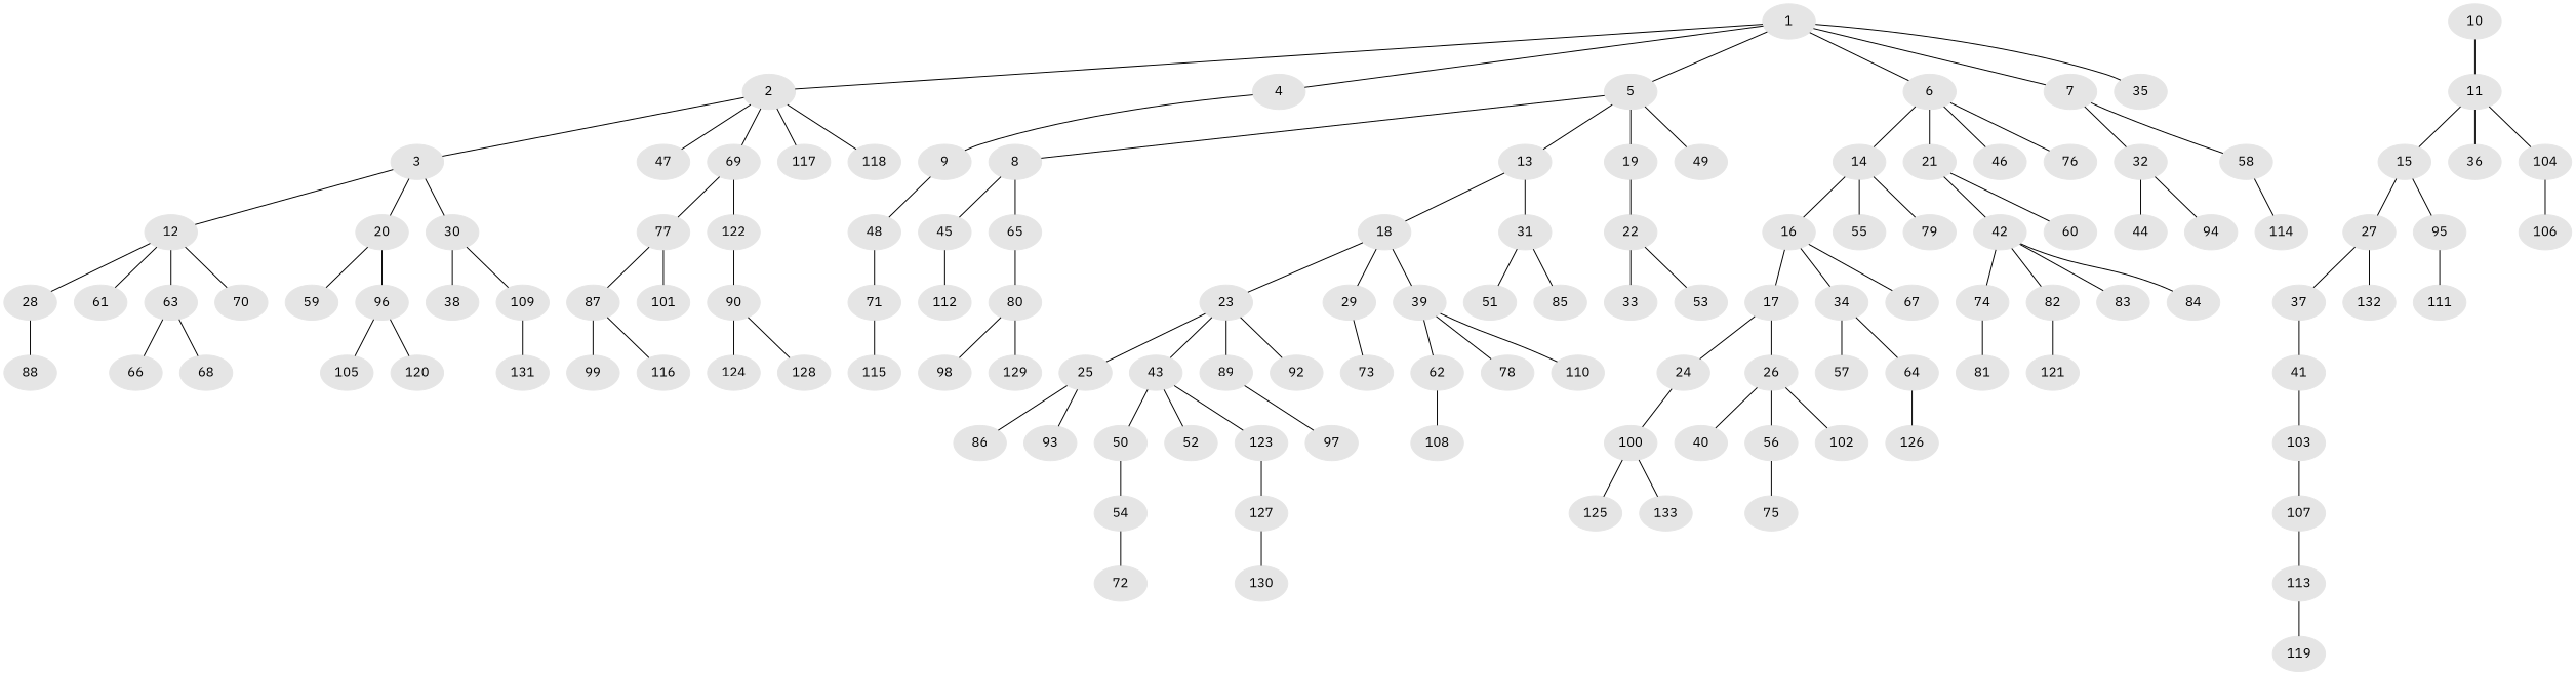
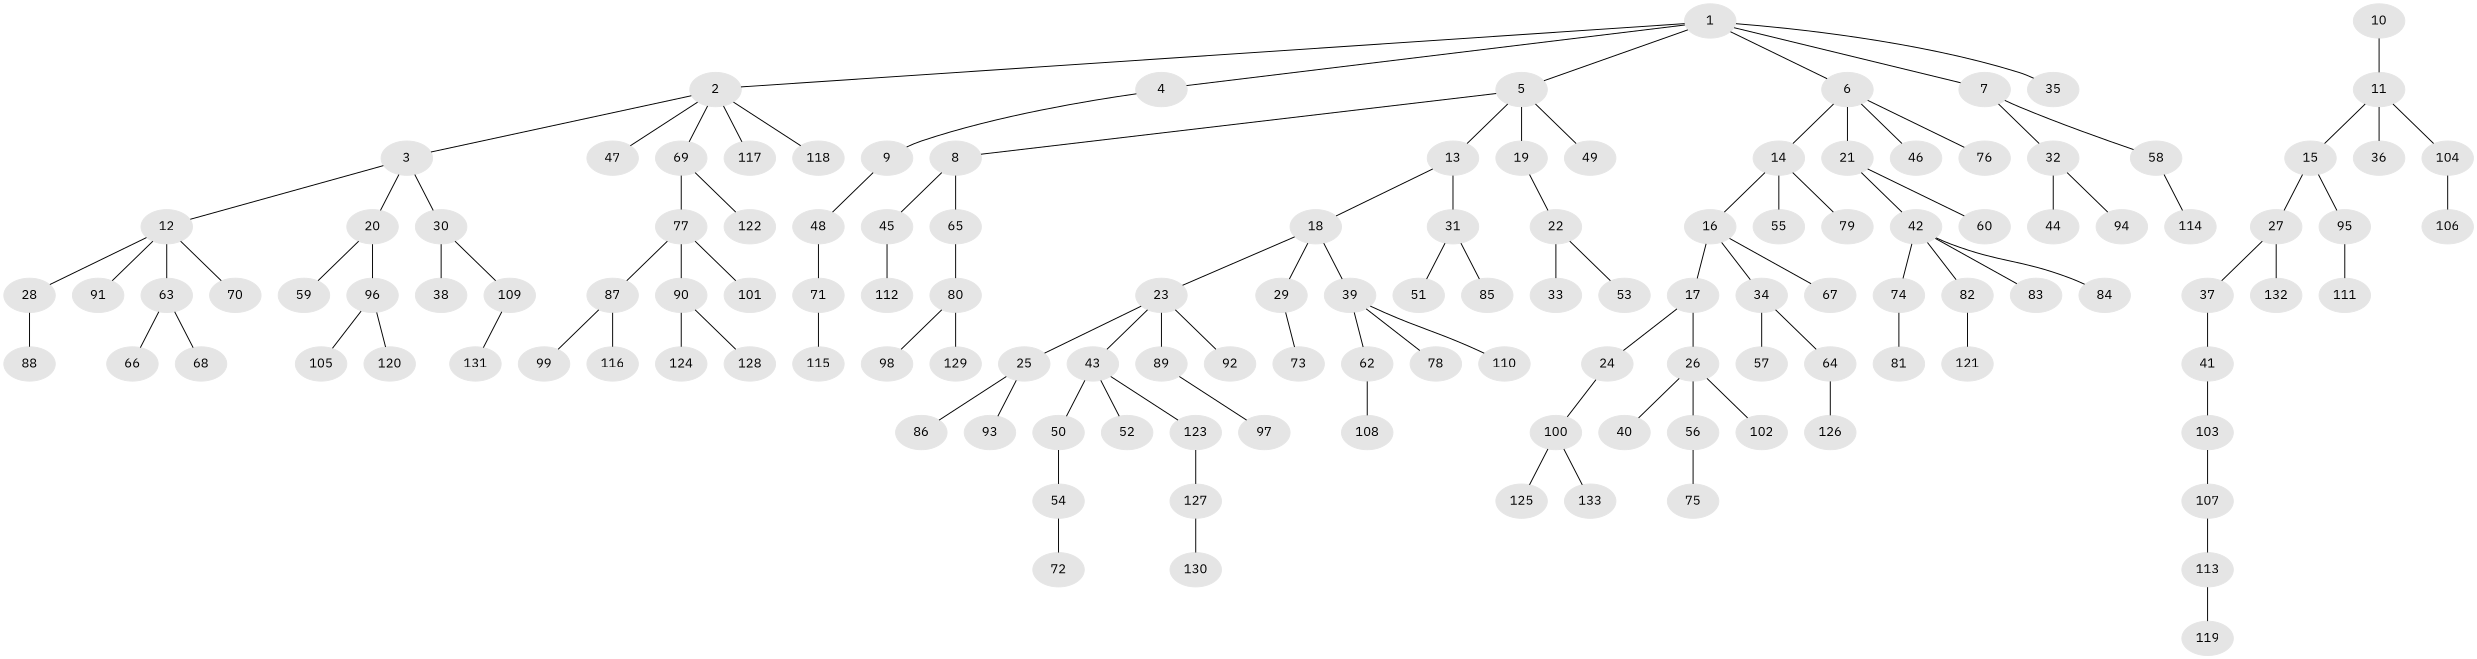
  graph {
    fontname="IBM Plex Sans"
    node [color=gray90 fontname="IBM Plex Sans" style=filled]
    edge [fontname="IBM Plex Sans"]
    1
    2
    4
    5
    6
    7
    35
    3
    47
    69
    117
    118
    9
    8
    13
    19
    49
    14
    21
    46
    76
    32
    58
    12
    20
    30
    77
    122
    28
-   61
+   61 [label=91]
    63
    70
    59
    96
    38
    109
    48
    45
    65
    10
    11
    18
    31
    22
    16
    55
    79
    42
    60
    44
    94
    114
    112
    80
    71
    15
    36
    104
    27
    95
    106
    88
    66
    68
    23
    29
    39
    51
    85
    17
    34
    67
    37
    132
    111
    24
    26
    57
    64
    100
    40
    56
    102
    25
    43
    89
    92
    73
    62
    78
    110
    33
    53
    105
    120
    74
    82
    83
    84
    86
    93
    50
    52
    123
    97
    125
    133
    75
    41
    131
    126
    103
    108
    107
    81
    121
    54
    127
    115
    72
    98
    129
    87
    90
    101
    99
    116
    124
    128
    113
    119
    130
    1 -- 2
    1 -- 4
    1 -- 5
    1 -- 6
    1 -- 7
    1 -- 35
    2 -- 3
    2 -- 47
    2 -- 69
    2 -- 117
    2 -- 118
    4 -- 9
    5 -- 8
    5 -- 13
    5 -- 19
    5 -- 49
    6 -- 14
    6 -- 21
    6 -- 46
    6 -- 76
    7 -- 32
    7 -- 58
    3 -- 12
    3 -- 20
    3 -- 30
    69 -- 77
    69 -- 122
    9 -- 48
    8 -- 45
    8 -- 65
    13 -- 18
    13 -- 31
    19 -- 22
    14 -- 16
    14 -- 55
    14 -- 79
    21 -- 42
    21 -- 60
    32 -- 44
    32 -- 94
    58 -- 114
    12 -- 28
    12 -- 61
    12 -- 63
    12 -- 70
    20 -- 59
    20 -- 96
    30 -- 38
    30 -- 109
    77 -- 87
-   122 -- 90
+   77 -- 90
    77 -- 101
    28 -- 88
    63 -- 66
    63 -- 68
    96 -- 105
    96 -- 120
    109 -- 131
    48 -- 71
    45 -- 112
    65 -- 80
    10 -- 11
    11 -- 15
    11 -- 36
    11 -- 104
    18 -- 23
    18 -- 29
    18 -- 39
    31 -- 51
    31 -- 85
    22 -- 33
    22 -- 53
    16 -- 17
    16 -- 34
    16 -- 67
    42 -- 74
    42 -- 82
    42 -- 83
    42 -- 84
    80 -- 98
    80 -- 129
    71 -- 115
    15 -- 27
    15 -- 95
    104 -- 106
    27 -- 37
    27 -- 132
    95 -- 111
    23 -- 25
    23 -- 43
    23 -- 89
    23 -- 92
    29 -- 73
    39 -- 62
    39 -- 78
    39 -- 110
    17 -- 24
    17 -- 26
    34 -- 57
    34 -- 64
    37 -- 41
    24 -- 100
    26 -- 40
    26 -- 56
    26 -- 102
    64 -- 126
    100 -- 125
    100 -- 133
    56 -- 75
    25 -- 86
    25 -- 93
    43 -- 50
    43 -- 52
    43 -- 123
    89 -- 97
    62 -- 108
    74 -- 81
    82 -- 121
    50 -- 54
    123 -- 127
    41 -- 103
    103 -- 107
    107 -- 113
    54 -- 72
    127 -- 130
    87 -- 99
    87 -- 116
    90 -- 124
    90 -- 128
    113 -- 119
  }
